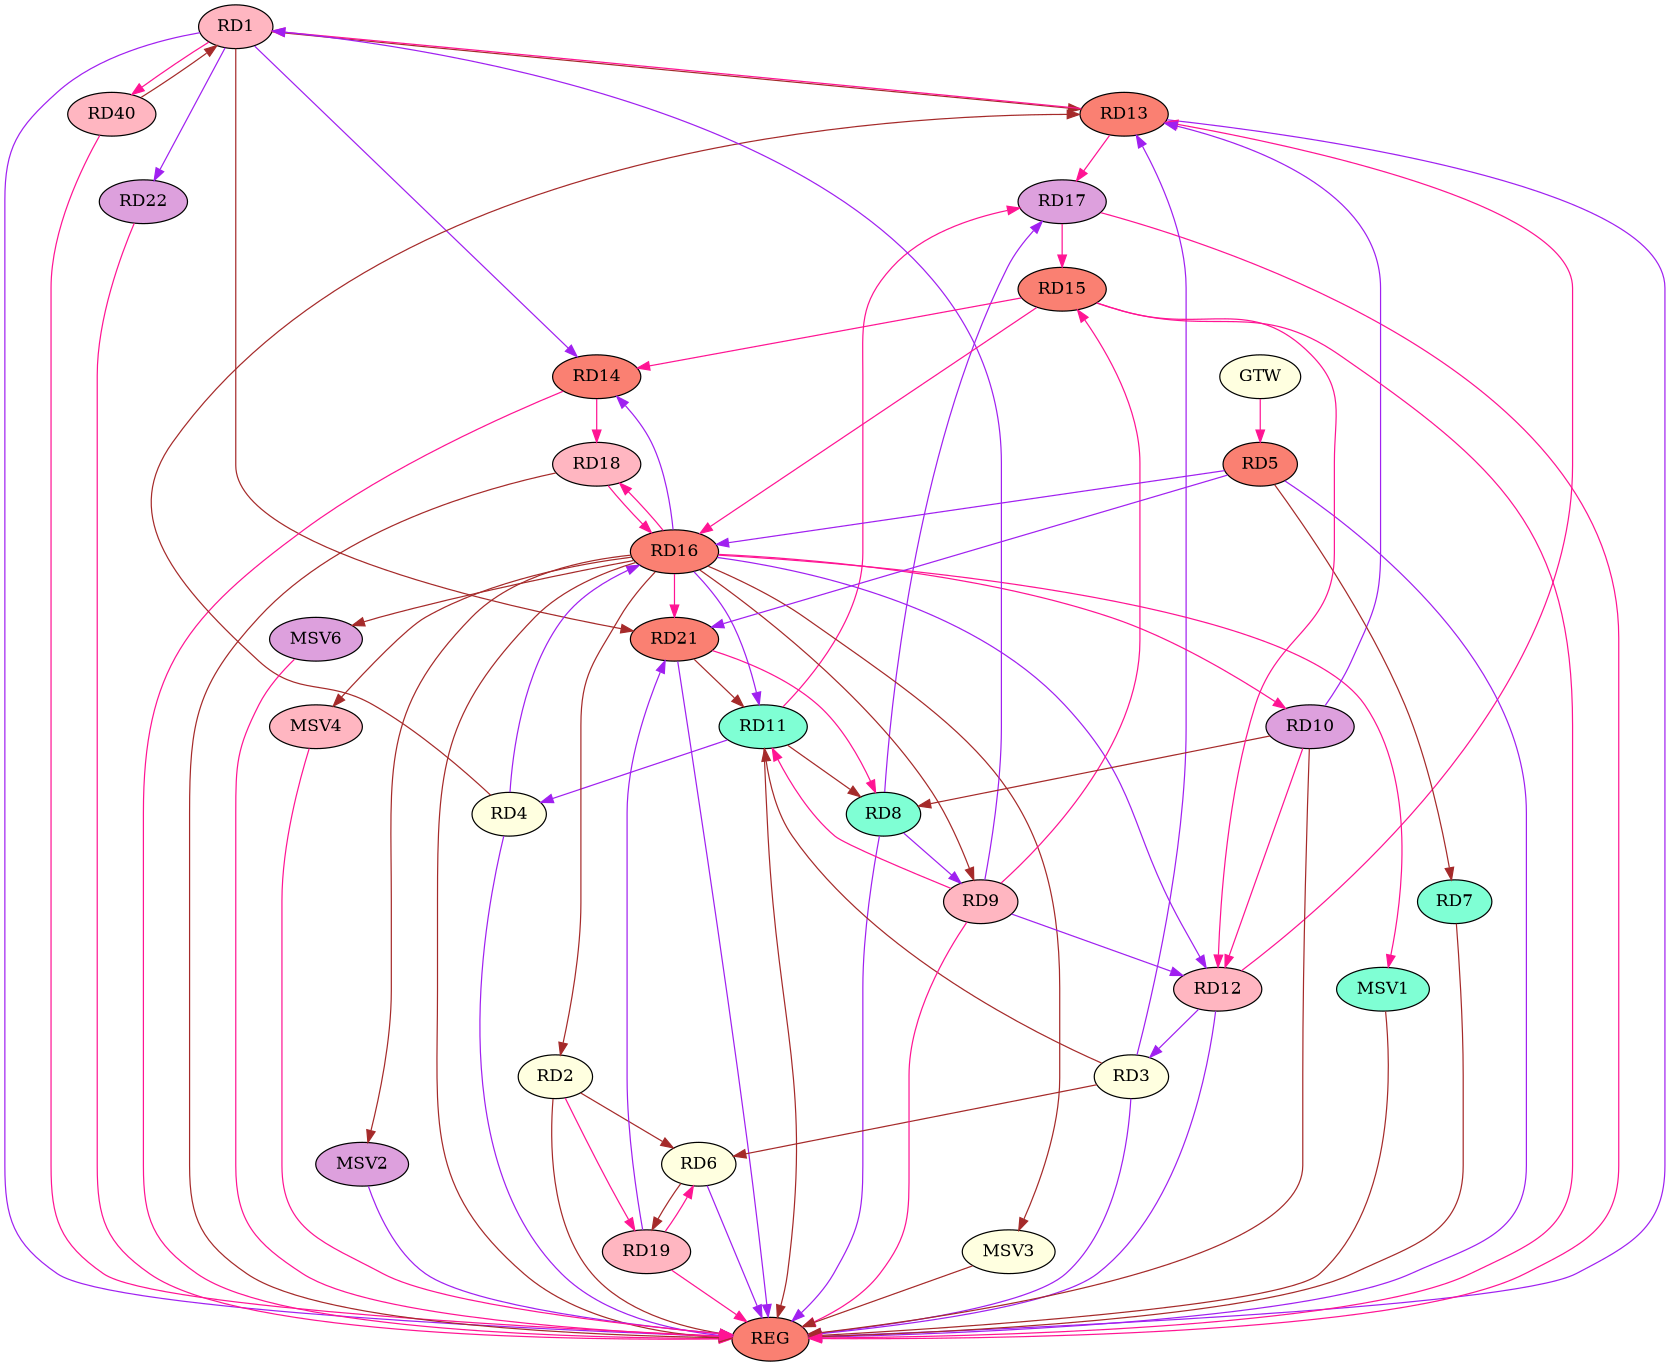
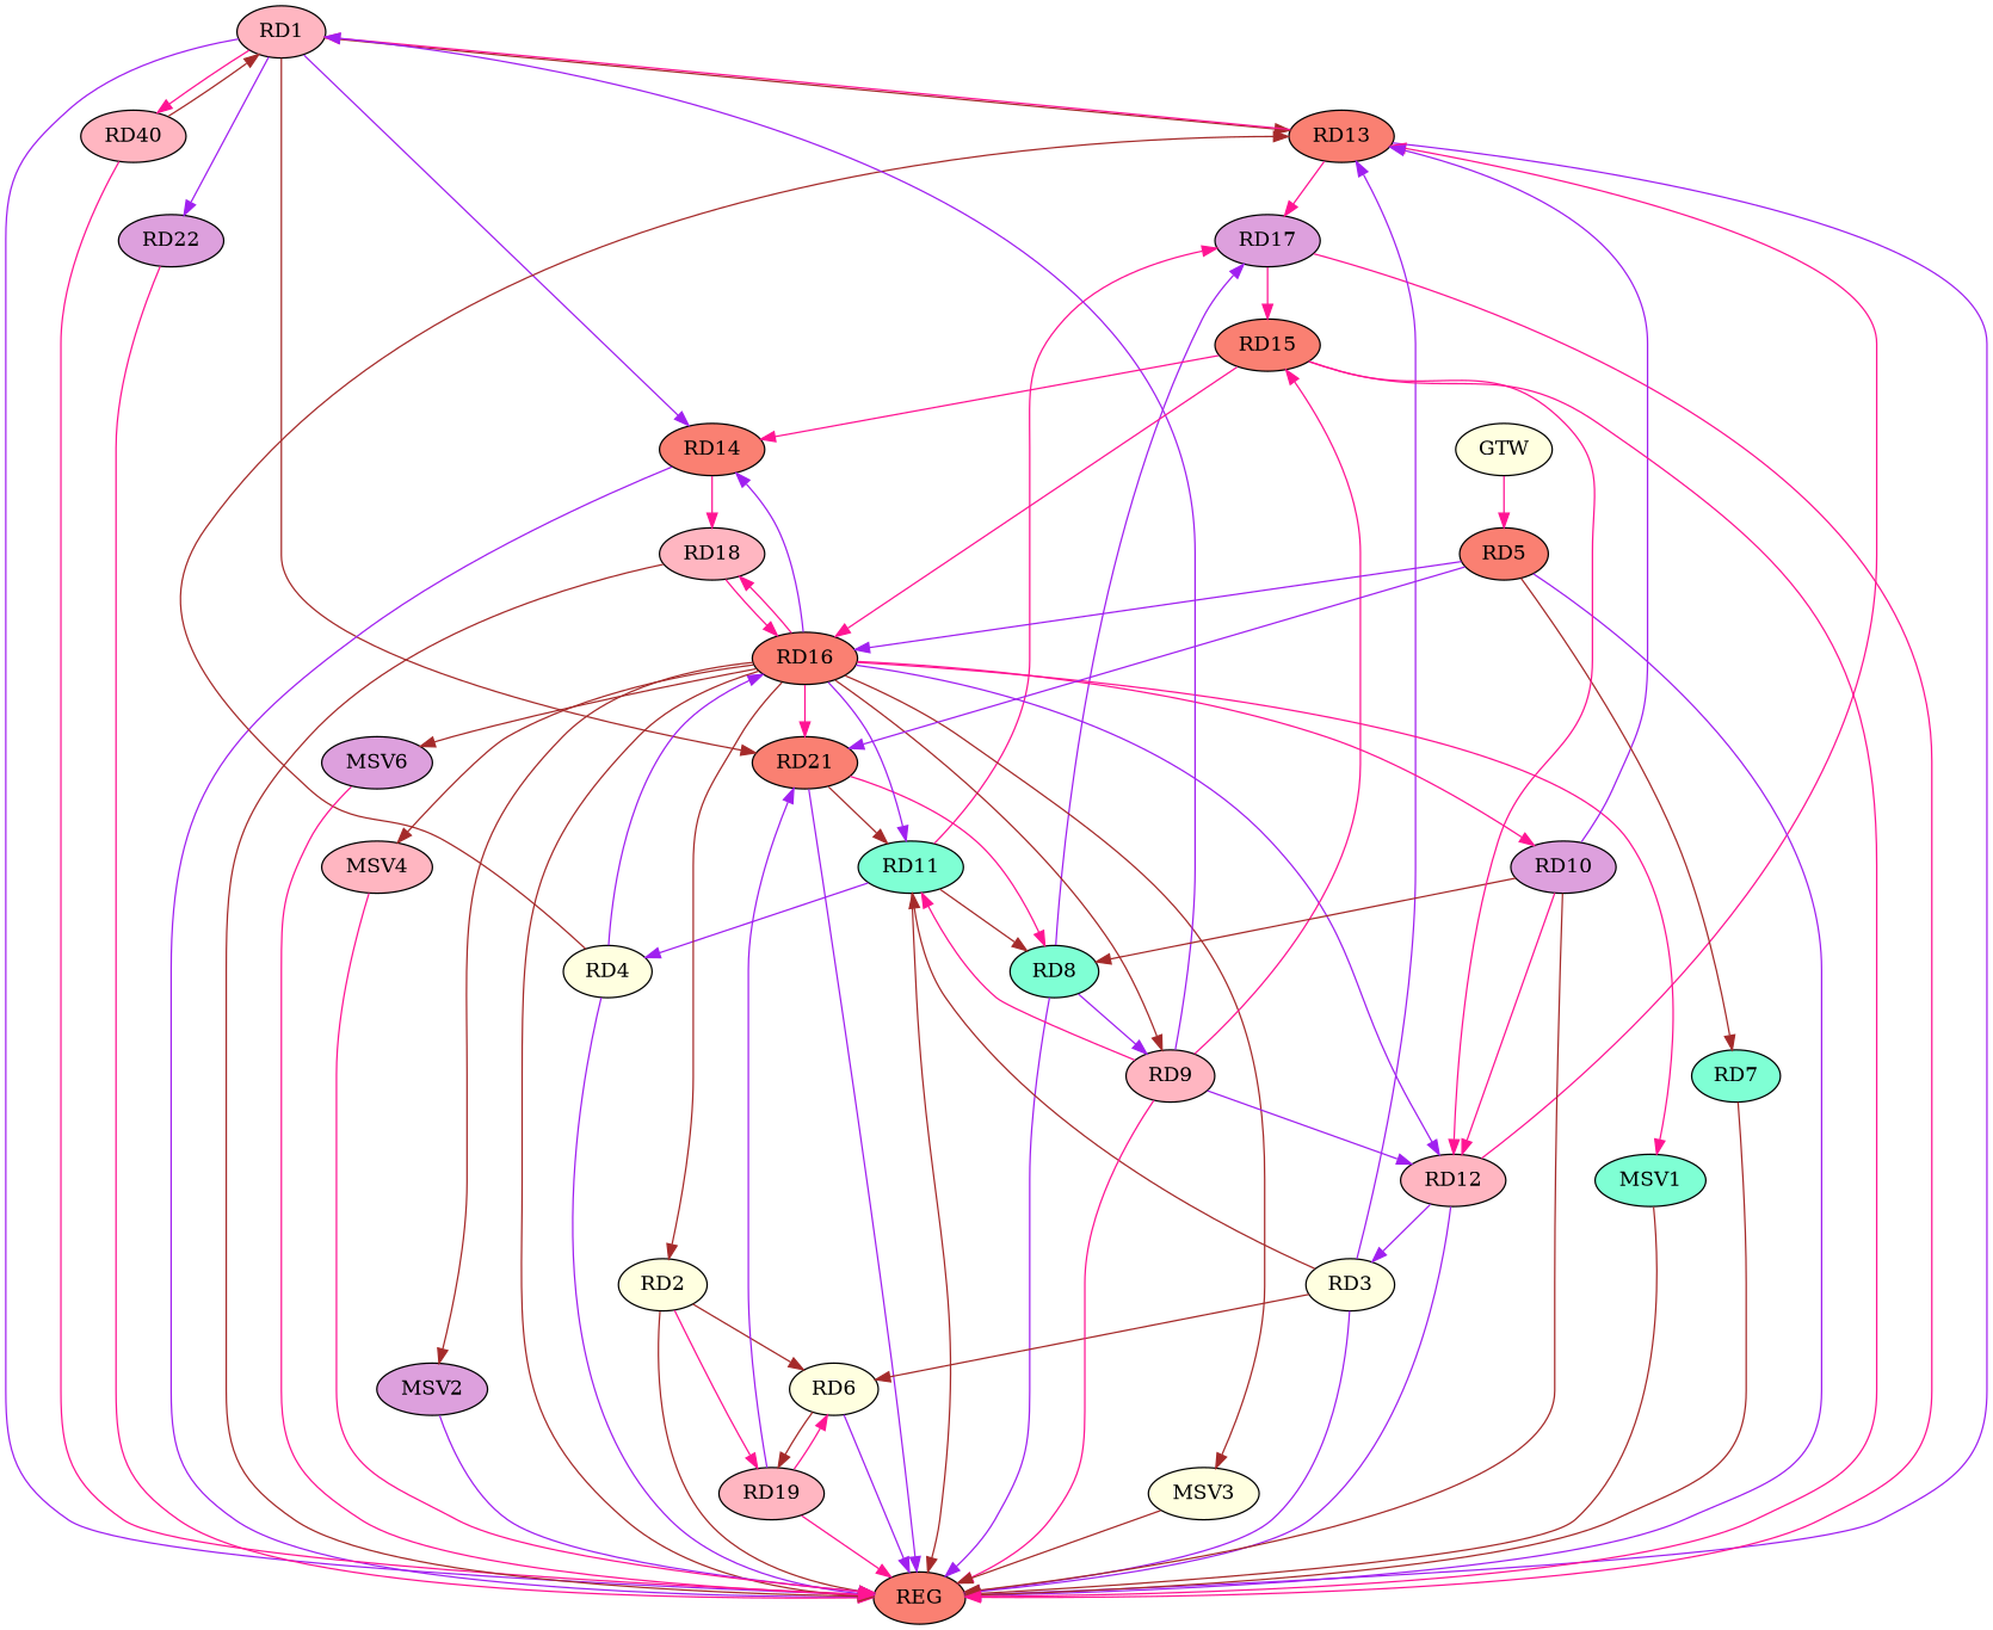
  strict digraph {
    node [fillcolor=lightpink style=filled]
    edge [color=deeppink]
    n1 [label=RD1]
    n2 [fillcolor=salmon label=RD13]
    n3 [fillcolor=salmon label=RD14]
    n4 [label=RD40]
    n5 [fillcolor=salmon label=RD21]
    n6 [fillcolor=plum label=RD22]
    n7 [fillcolor=salmon label=REG]
    n8 [fillcolor=plum label=RD17]
    n9 [label=RD18]
    n10 [fillcolor=aquamarine label=RD11]
    n11 [fillcolor=aquamarine label=RD8]
    n12 [fillcolor=lightyellow label=RD2]
    n13 [fillcolor=lightyellow label=RD6]
    n14 [label=RD19]
    n15 [fillcolor=lightyellow label=RD3]
    n16 [fillcolor=lightyellow label=RD4]
    n17 [fillcolor=salmon label=RD16]
    n18 [label=RD9]
    n19 [label=RD12]
    n20 [fillcolor=plum label=RD10]
    n21 [fillcolor=aquamarine label=MSV1]
    n22 [fillcolor=plum label=MSV2]
    n23 [fillcolor=lightyellow label=MSV3]
    n24 [label=MSV4]
    n25 [fillcolor=plum label=MSV6]
    n26 [fillcolor=salmon label=RD5]
    n27 [fillcolor=aquamarine label=RD7]
    n28 [fillcolor=salmon label=RD15]
    n29 [fillcolor=lightyellow label=GTW]
    n1 -> n2 [color=brown]
    n1 -> n3 [color=purple]
    n1 -> n4
    n1 -> n5 [color=brown]
    n1 -> n6 [color=purple]
    n1 -> n7 [color=purple]
    n2 -> n1
    n2 -> n7 [color=purple]
    n2 -> n8
-   n3 -> n7
+   n3 -> n7 [color=purple]
    n3 -> n9
    n4 -> n1 [color=brown]
    n4 -> n7
    n5 -> n7 [color=purple]
    n5 -> n10 [color=brown]
    n5 -> n11
    n6 -> n7
    n8 -> n7
    n8 -> n28
    n9 -> n7 [color=brown]
    n9 -> n17
    n10 -> n7 [color=brown]
    n10 -> n8
    n10 -> n11 [color=brown]
    n10 -> n16 [color=purple]
    n11 -> n7 [color=purple]
    n11 -> n8 [color=purple]
    n11 -> n18 [color=purple]
    n12 -> n7 [color=brown]
    n12 -> n13 [color=brown]
    n12 -> n14
    n13 -> n7 [color=purple]
    n13 -> n14 [color=brown]
    n14 -> n5 [color=purple]
    n14 -> n7
    n14 -> n13
    n15 -> n2 [color=purple]
    n15 -> n7 [color=purple]
    n15 -> n10 [color=brown]
    n15 -> n13 [color=brown]
    n16 -> n2 [color=brown]
    n16 -> n7 [color=purple]
    n16 -> n17 [color=purple]
    n17 -> n3 [color=purple]
    n17 -> n5
    n17 -> n7 [color=brown]
    n17 -> n9
    n17 -> n10 [color=purple]
    n17 -> n12 [color=brown]
    n17 -> n18 [color=brown]
    n17 -> n19 [color=purple]
    n17 -> n20
    n17 -> n21
    n17 -> n22 [color=brown]
    n17 -> n23 [color=brown]
    n17 -> n24 [color=brown]
    n17 -> n25 [color=brown]
    n18 -> n1 [color=purple]
    n18 -> n7
    n18 -> n10
    n18 -> n19 [color=purple]
    n18 -> n28
    n19 -> n2
    n19 -> n7 [color=purple]
    n19 -> n15 [color=purple]
    n20 -> n2 [color=purple]
    n20 -> n7 [color=brown]
    n20 -> n11 [color=brown]
    n20 -> n19
    n21 -> n7 [color=brown]
    n22 -> n7 [color=purple]
    n23 -> n7 [color=brown]
    n24 -> n7
    n25 -> n7
    n26 -> n5 [color=purple]
    n26 -> n7 [color=purple]
    n26 -> n17 [color=purple]
    n26 -> n27 [color=brown]
    n27 -> n7 [color=brown]
    n28 -> n3
    n28 -> n7
    n28 -> n17
    n28 -> n19
    n29 -> n26
  }
